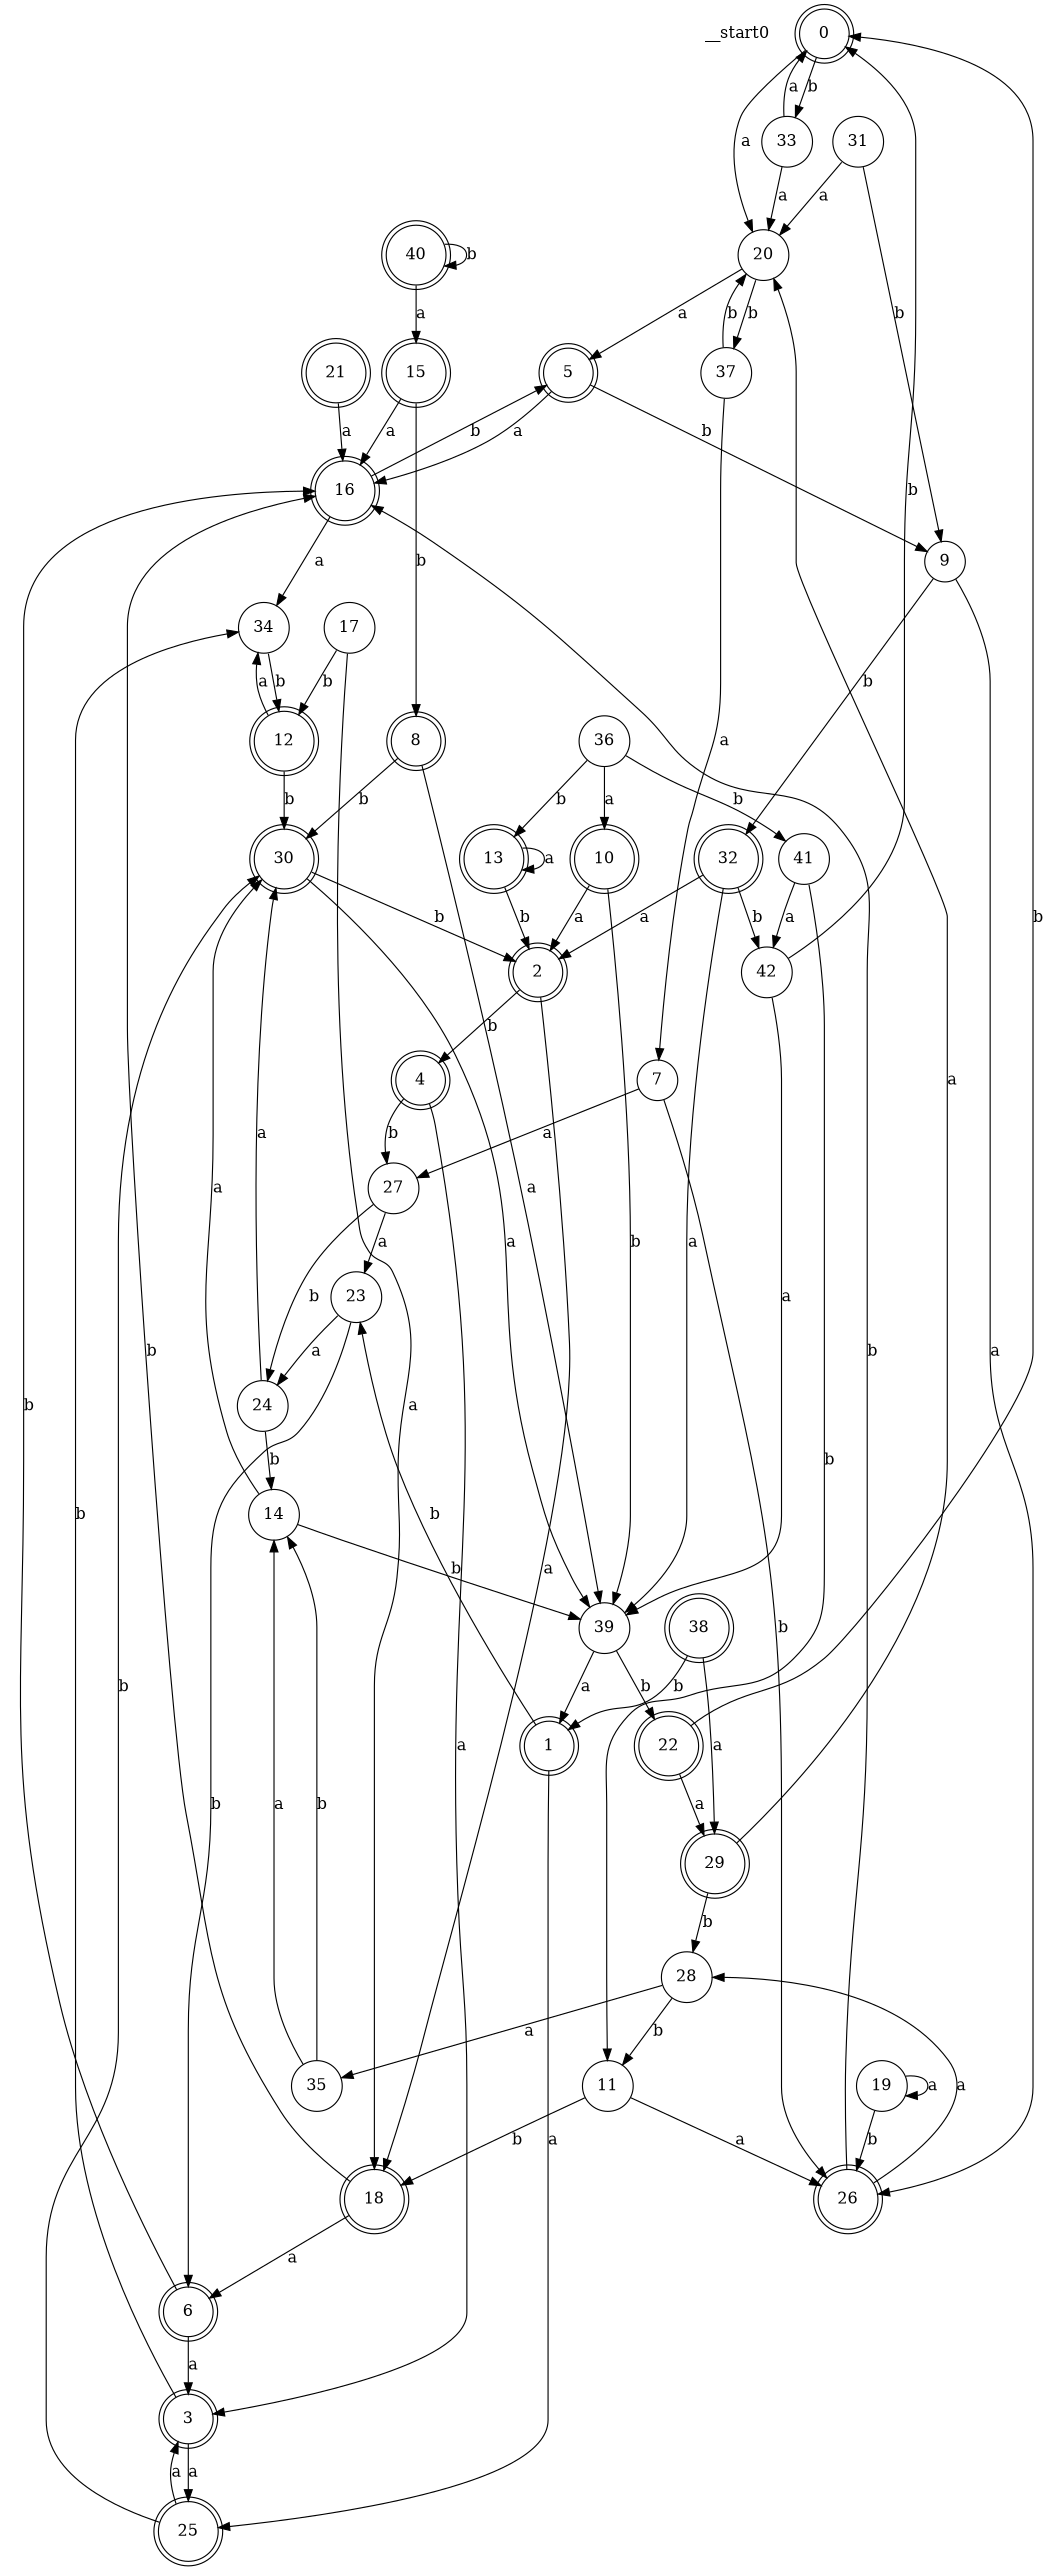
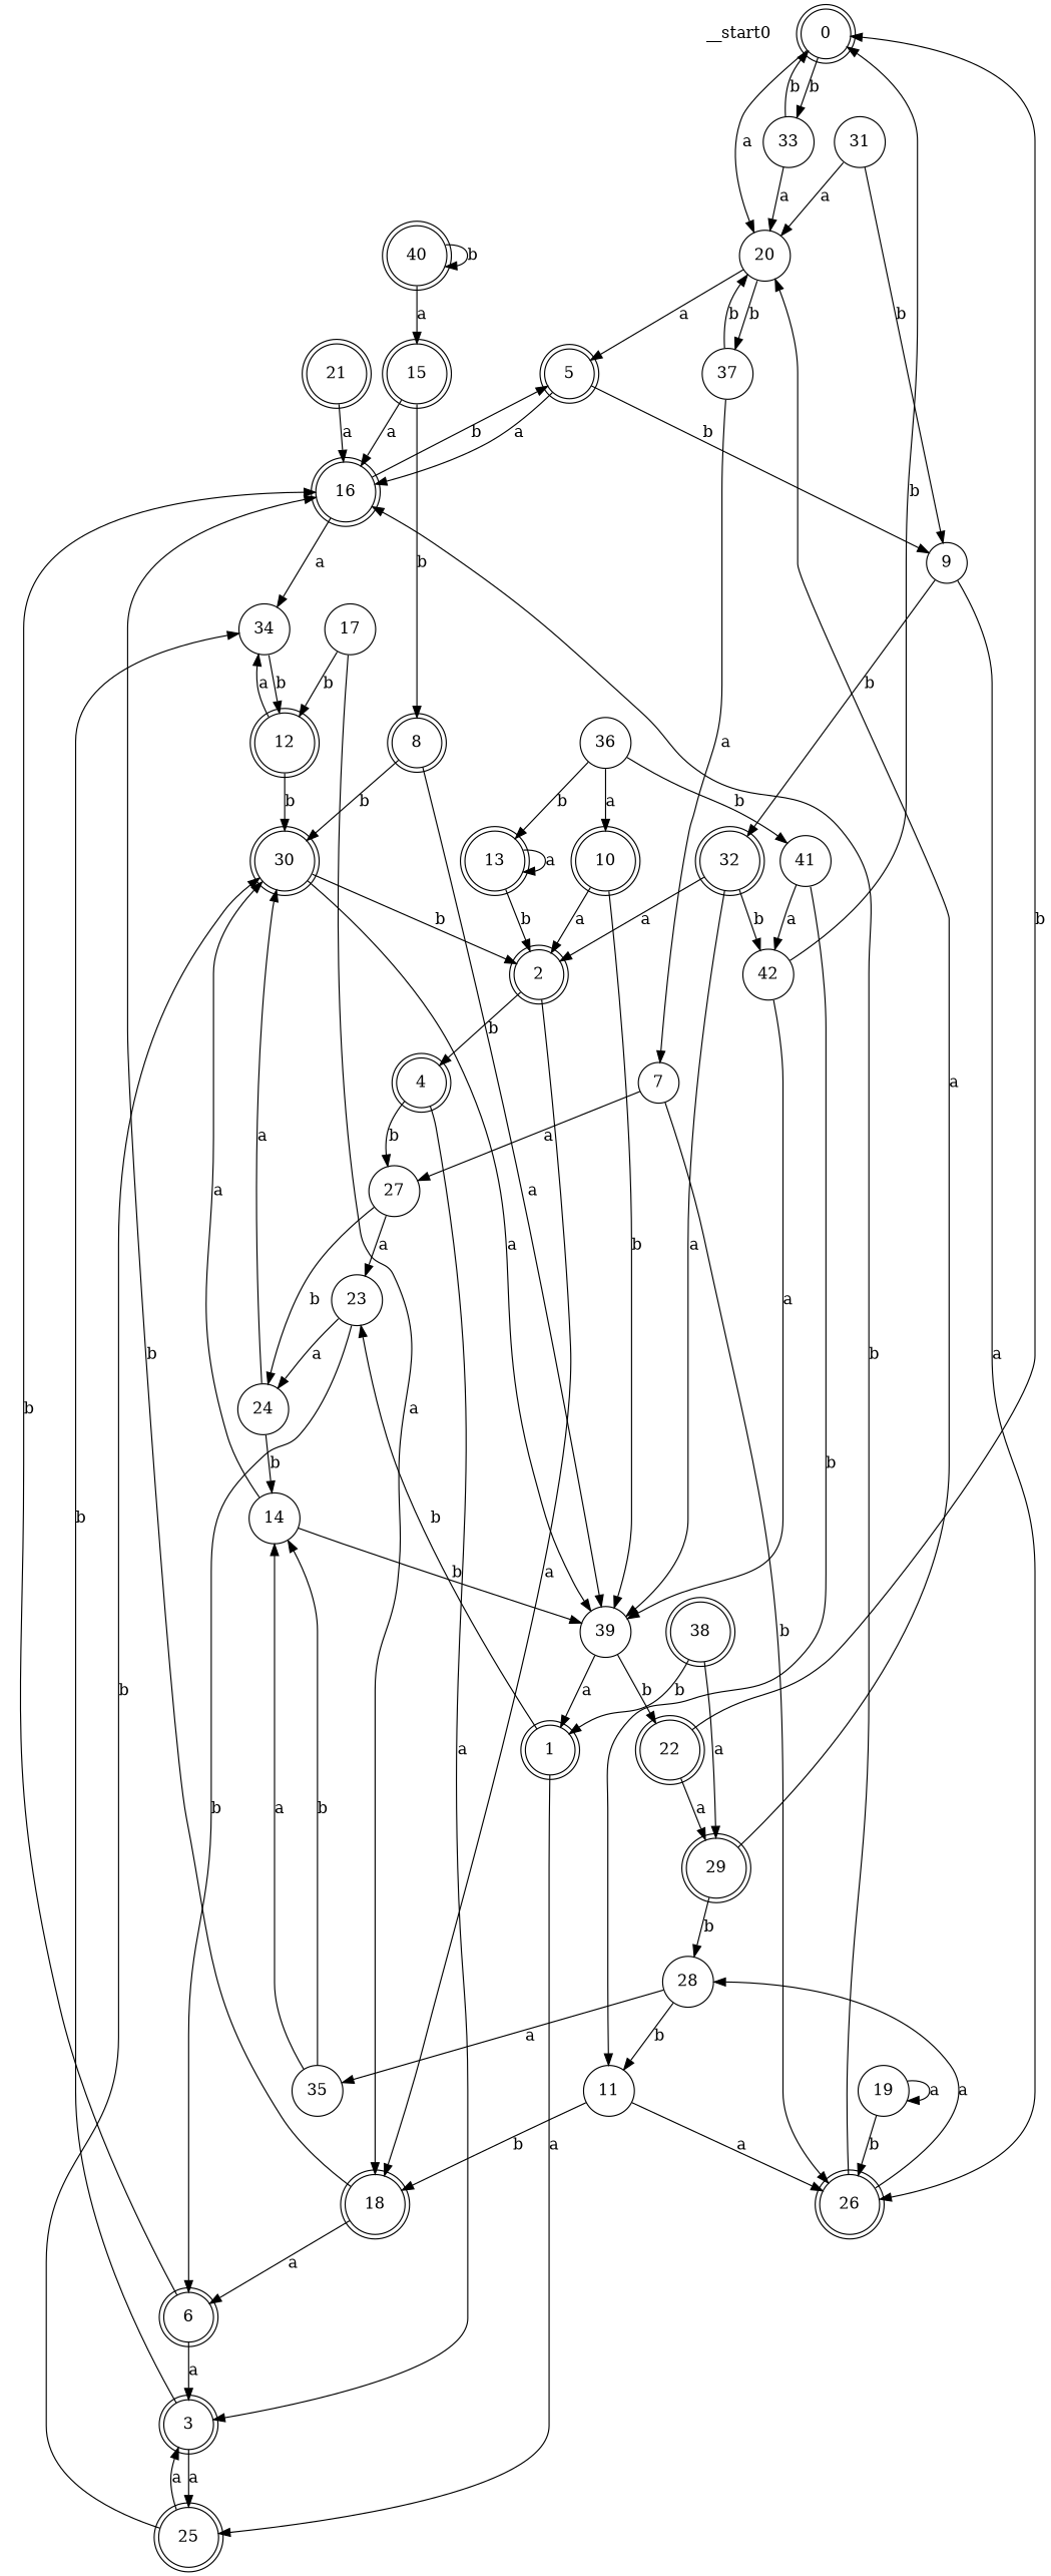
  digraph {
    fontname="DejaVu Serif"
    rankdir=TB
    node [fontname="DejaVu Serif" shape=doublecircle color=black fillcolor=white style="rounded,filled"]
    edge [fontname="DejaVu Serif"]
    __start0 [shape=none color="" fillcolor="" style=""]
    n2 [label=0]
    n3 [label=20 shape=circle style=filled]
    n4 [label=33 shape=circle style=filled]
    n5 [label=5]
    n6 [label=37 shape=circle style=filled]
    n7 [label=1]
    n8 [label=23 shape=circle style=filled]
    n9 [label=25]
    n10 [label=6]
    n11 [label=24 shape=circle style=filled]
    n12 [label=3]
    n13 [label=30]
    n14 [label=2]
    n15 [label=4]
    n16 [label=18]
    n17 [label=27 shape=circle style=filled]
    n18 [label=16]
    n19 [label=34 shape=circle style=filled]
    n20 [label=12]
    n21 [label=9 shape=circle style=filled]
    n22 [label=26]
    n23 [label=32]
    n24 [label=7 shape=circle style=filled]
    n25 [label=28 shape=circle style=filled]
    n26 [label=8]
    n27 [label=39 shape=circle style=filled]
    n28 [label=22]
    n29 [label=42 shape=circle style=filled]
    n30 [label=10]
    n31 [label=11 shape=circle style=filled]
    n32 [label=13]
    n33 [label=14 shape=circle style=filled]
    n34 [label=15]
    n35 [label=17 shape=circle style=filled]
    n36 [label=19 shape=circle style=filled]
    n37 [label=21]
    n38 [label=41 shape=circle style=filled]
    n39 [label=29]
    n40 [label=35 shape=circle style=filled]
    n41 [label=31 shape=circle style=filled]
    n42 [label=36 shape=circle style=filled]
    n43 [label=38]
    n44 [label=40]
    n2 -> n3 [label=a]
    n2 -> n4 [label=b]
    n3 -> n5 [label=a]
    n3 -> n6 [label=b]
-   n4 -> n2 [label=a]
+   n4 -> n2 [label=b]
    n4 -> n3 [label=a]
    n5 -> n18 [label=a]
    n5 -> n21 [label=b]
    n6 -> n3 [label=b]
    n6 -> n24 [label=a]
    n7 -> n8 [label=b]
    n7 -> n9 [label=a]
    n8 -> n10 [label=b]
    n8 -> n11 [label=a]
    n9 -> n12 [label=a]
    n9 -> n13 [label=b]
    n10 -> n12 [label=a]
    n10 -> n18 [label=b]
    n11 -> n13 [label=a]
    n11 -> n33 [label=b]
    n12 -> n9 [label=a]
    n12 -> n19 [label=b]
    n13 -> n14 [label=b]
    n13 -> n27 [label=a]
    n14 -> n15 [label=b]
    n14 -> n16 [label=a]
    n15 -> n12 [label=a]
    n15 -> n17 [label=b]
    n16 -> n10 [label=a]
    n16 -> n18 [label=b]
    n17 -> n8 [label=a]
    n17 -> n11 [label=b]
    n18 -> n5 [label=b]
    n18 -> n19 [label=a]
    n19 -> n20 [label=b]
    n20 -> n13 [label=b]
    n20 -> n19 [label=a]
    n21 -> n22 [label=a]
    n21 -> n23 [label=b]
    n22 -> n18 [label=b]
    n22 -> n25 [label=a]
    n23 -> n14 [label=a]
    n23 -> n27 [label=a]
    n23 -> n29 [label=b]
    n24 -> n17 [label=a]
    n24 -> n22 [label=b]
    n25 -> n31 [label=b]
    n25 -> n40 [label=a]
    n26 -> n13 [label=b]
    n26 -> n27 [label=a]
    n27 -> n7 [label=a]
    n27 -> n28 [label=b]
    n28 -> n2 [label=b]
    n28 -> n39 [label=a]
    n29 -> n2 [label=b]
    n29 -> n27 [label=a]
    n30 -> n14 [label=a]
    n30 -> n27 [label=b]
    n31 -> n16 [label=b]
    n31 -> n22 [label=a]
    n32 -> n14 [label=b]
    n32 -> n32 [label=a]
    n33 -> n13 [label=a]
    n33 -> n27 [label=b]
    n34 -> n18 [label=a]
    n34 -> n26 [label=b]
    n35 -> n16 [label=a]
    n35 -> n20 [label=b]
    n36 -> n22 [label=b]
    n36 -> n36 [label=a]
    n37 -> n18 [label=a]
    n38 -> n29 [label=a]
    n38 -> n31 [label=b]
    n39 -> n3 [label=a]
    n39 -> n25 [label=b]
    n40 -> n33 [label=a]
    n40 -> n33 [label=b]
    n41 -> n3 [label=a]
    n41 -> n21 [label=b]
    n42 -> n30 [label=a]
    n42 -> n32 [label=b]
    n42 -> n38 [label=b]
    n43 -> n7 [label=b]
    n43 -> n39 [label=a]
    n44 -> n34 [label=a]
    n44 -> n44 [label=b]
  }
